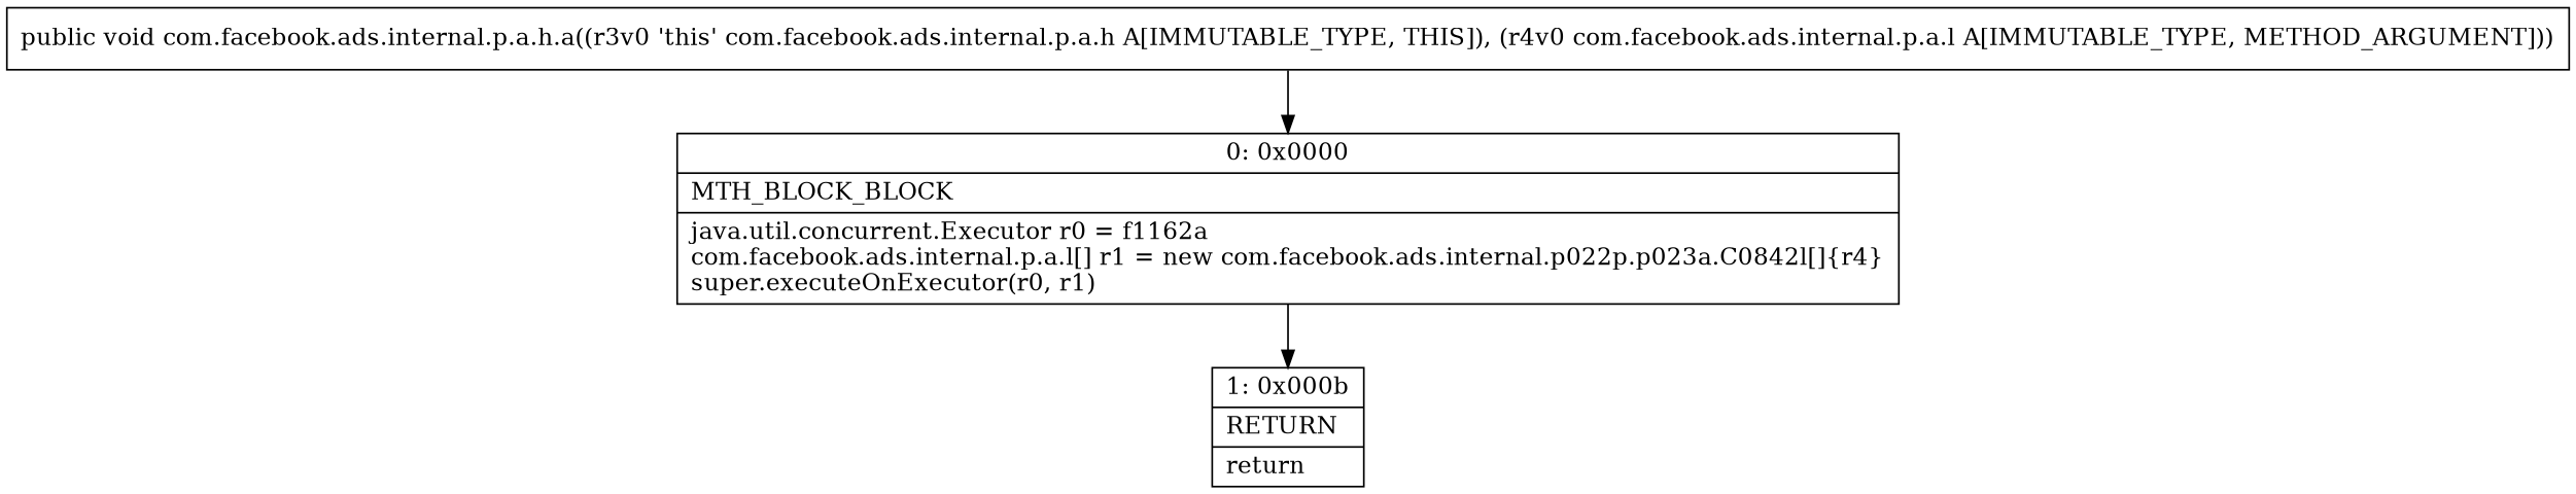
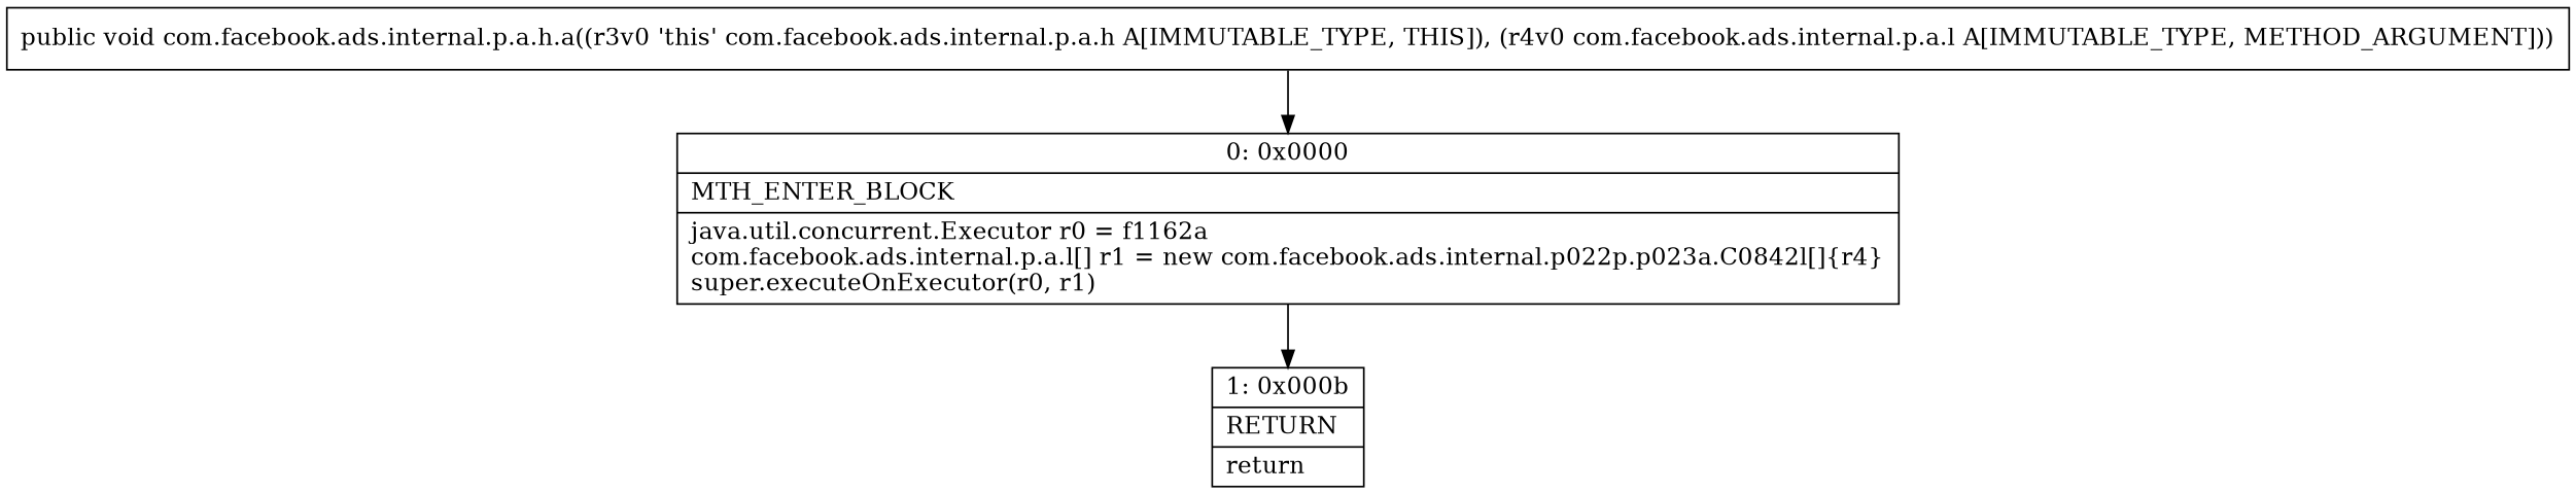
  digraph {
    node [shape=record]
-   n1 [label="{0\:\ 0x0000|MTH_BLOCK_BLOCK\l|java.util.concurrent.Executor r0 = f1162a\lcom.facebook.ads.internal.p.a.l[] r1 = new com.facebook.ads.internal.p022p.p023a.C0842l[]\{r4\}\lsuper.executeOnExecutor(r0, r1)\l}"]
+   n1 [label="{0\:\ 0x0000|MTH_ENTER_BLOCK\l|java.util.concurrent.Executor r0 = f1162a\lcom.facebook.ads.internal.p.a.l[] r1 = new com.facebook.ads.internal.p022p.p023a.C0842l[]\{r4\}\lsuper.executeOnExecutor(r0, r1)\l}"]
    n2 [label="{1\:\ 0x000b|RETURN\l|return\l}"]
    n3 [label="{public void com.facebook.ads.internal.p.a.h.a((r3v0 'this' com.facebook.ads.internal.p.a.h A[IMMUTABLE_TYPE, THIS]), (r4v0 com.facebook.ads.internal.p.a.l A[IMMUTABLE_TYPE, METHOD_ARGUMENT])) }"]
    n1 -> n2
    n3 -> n1
  }
